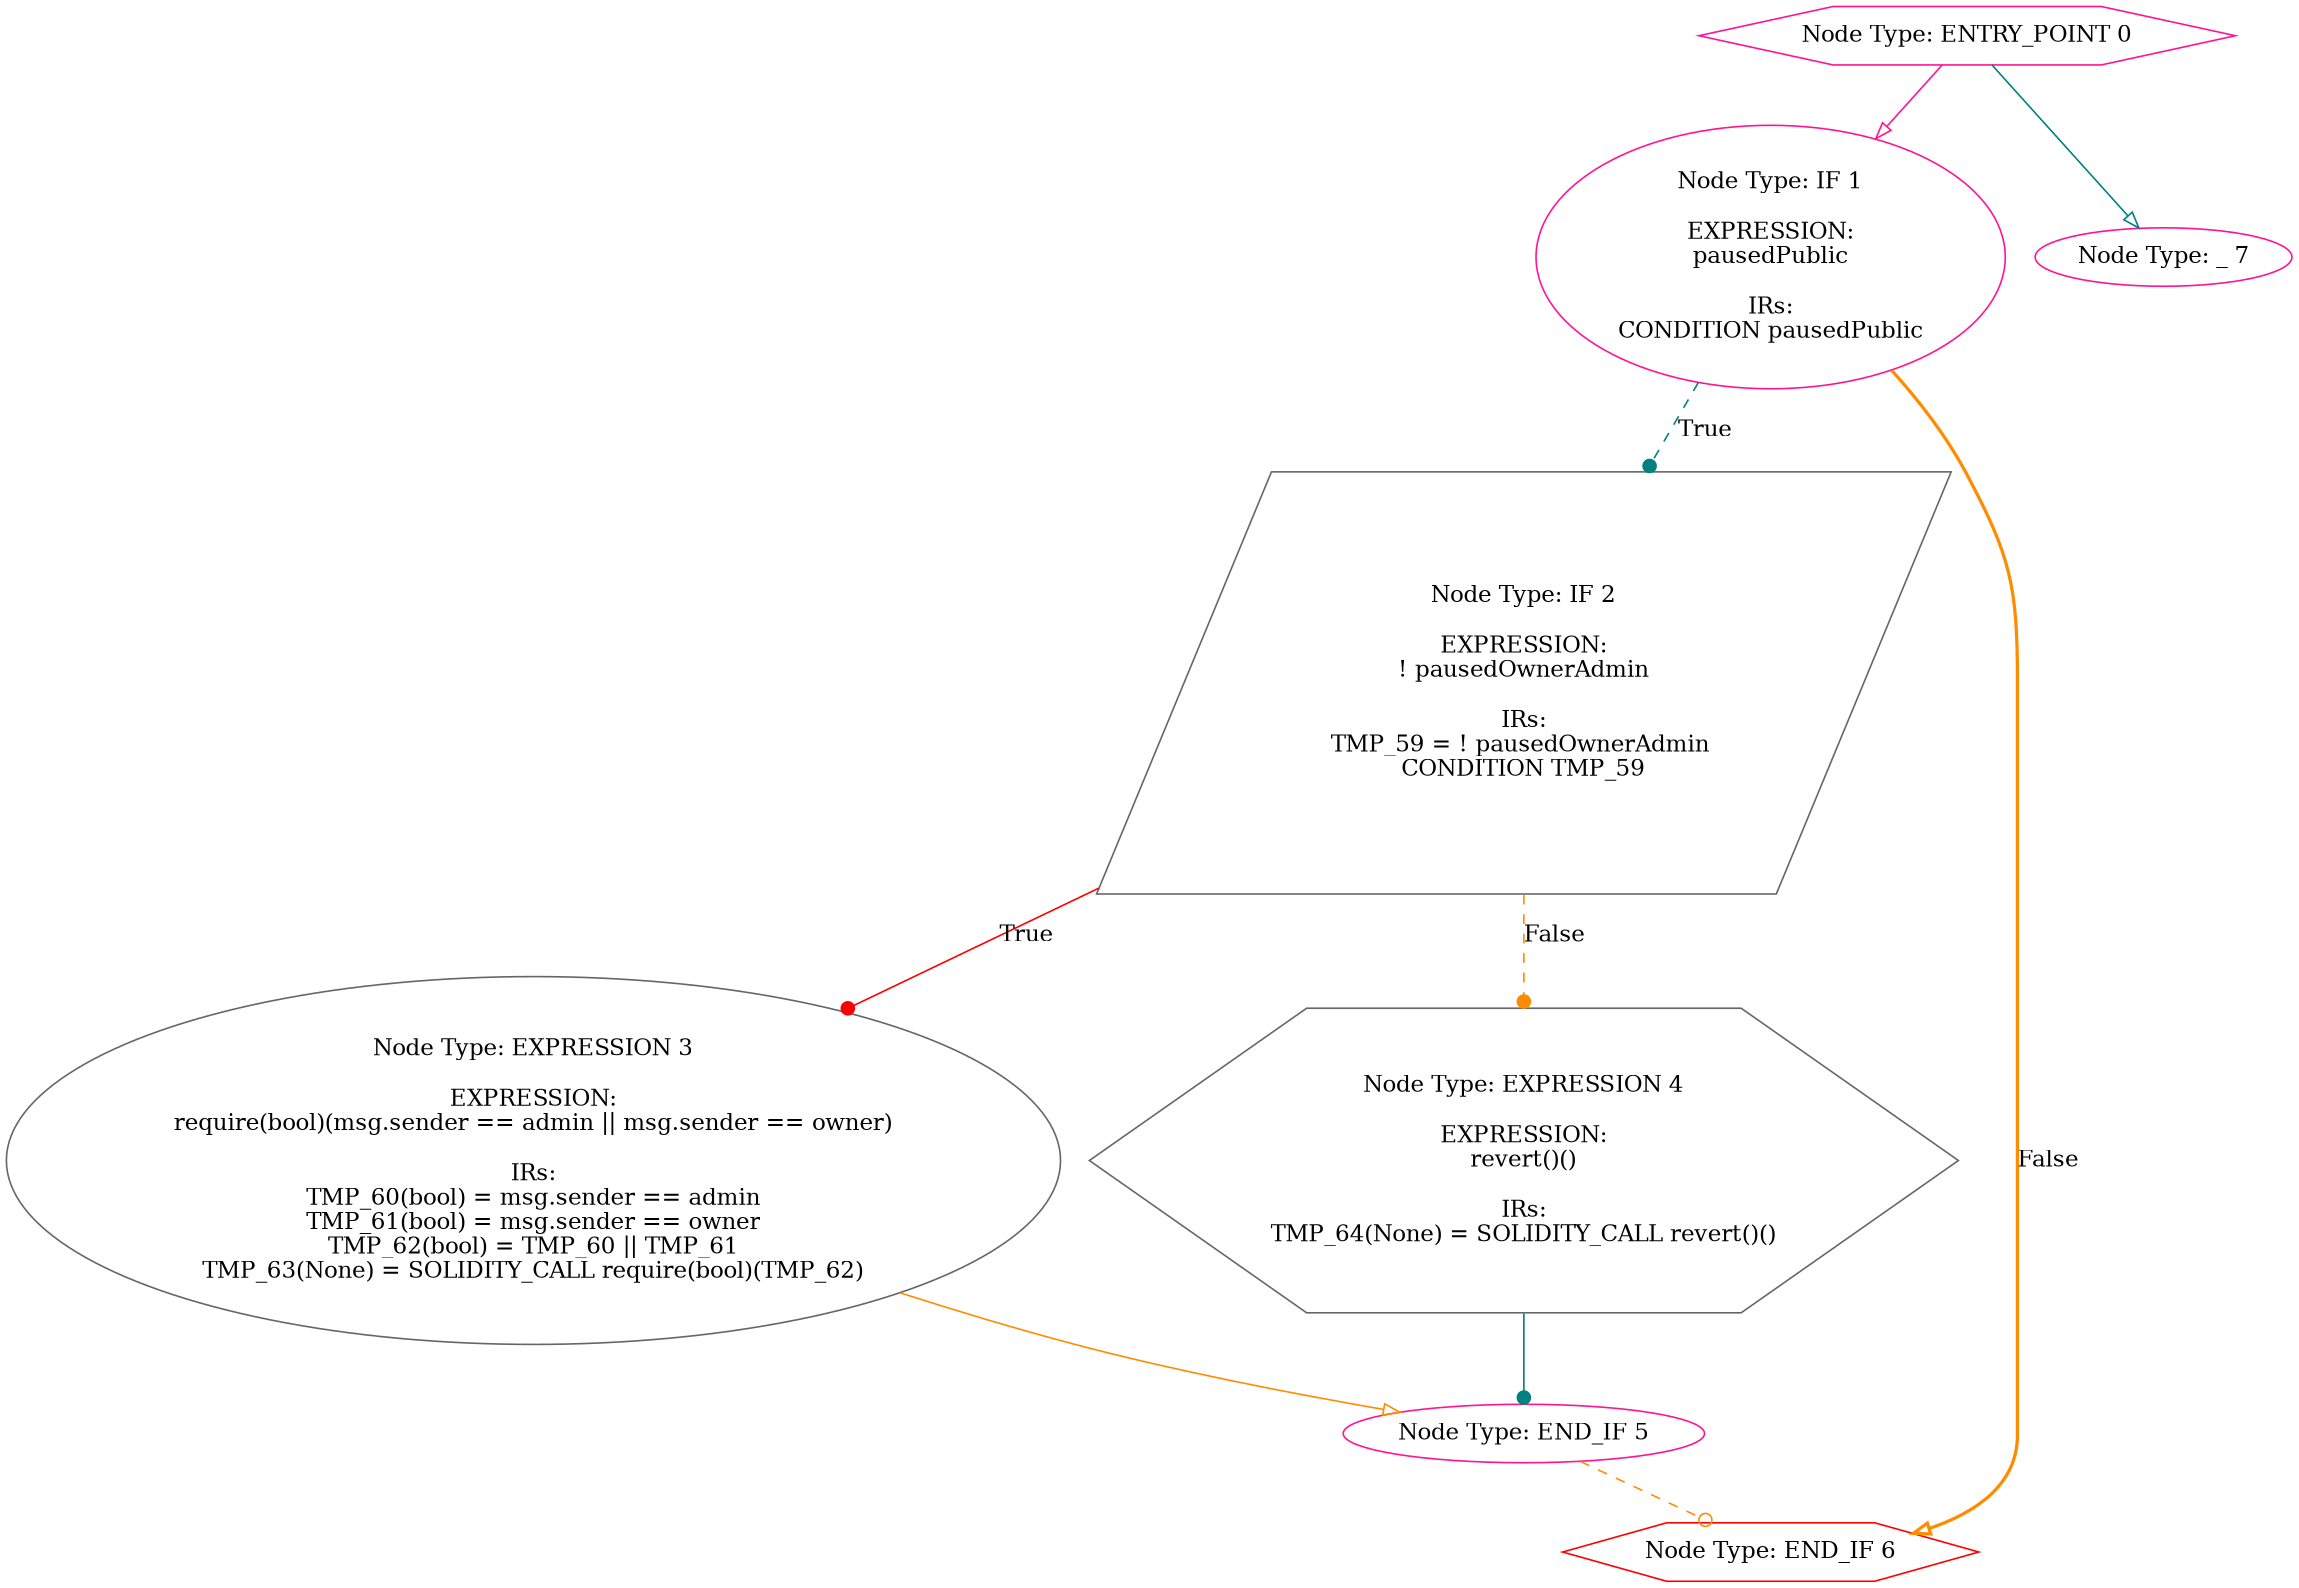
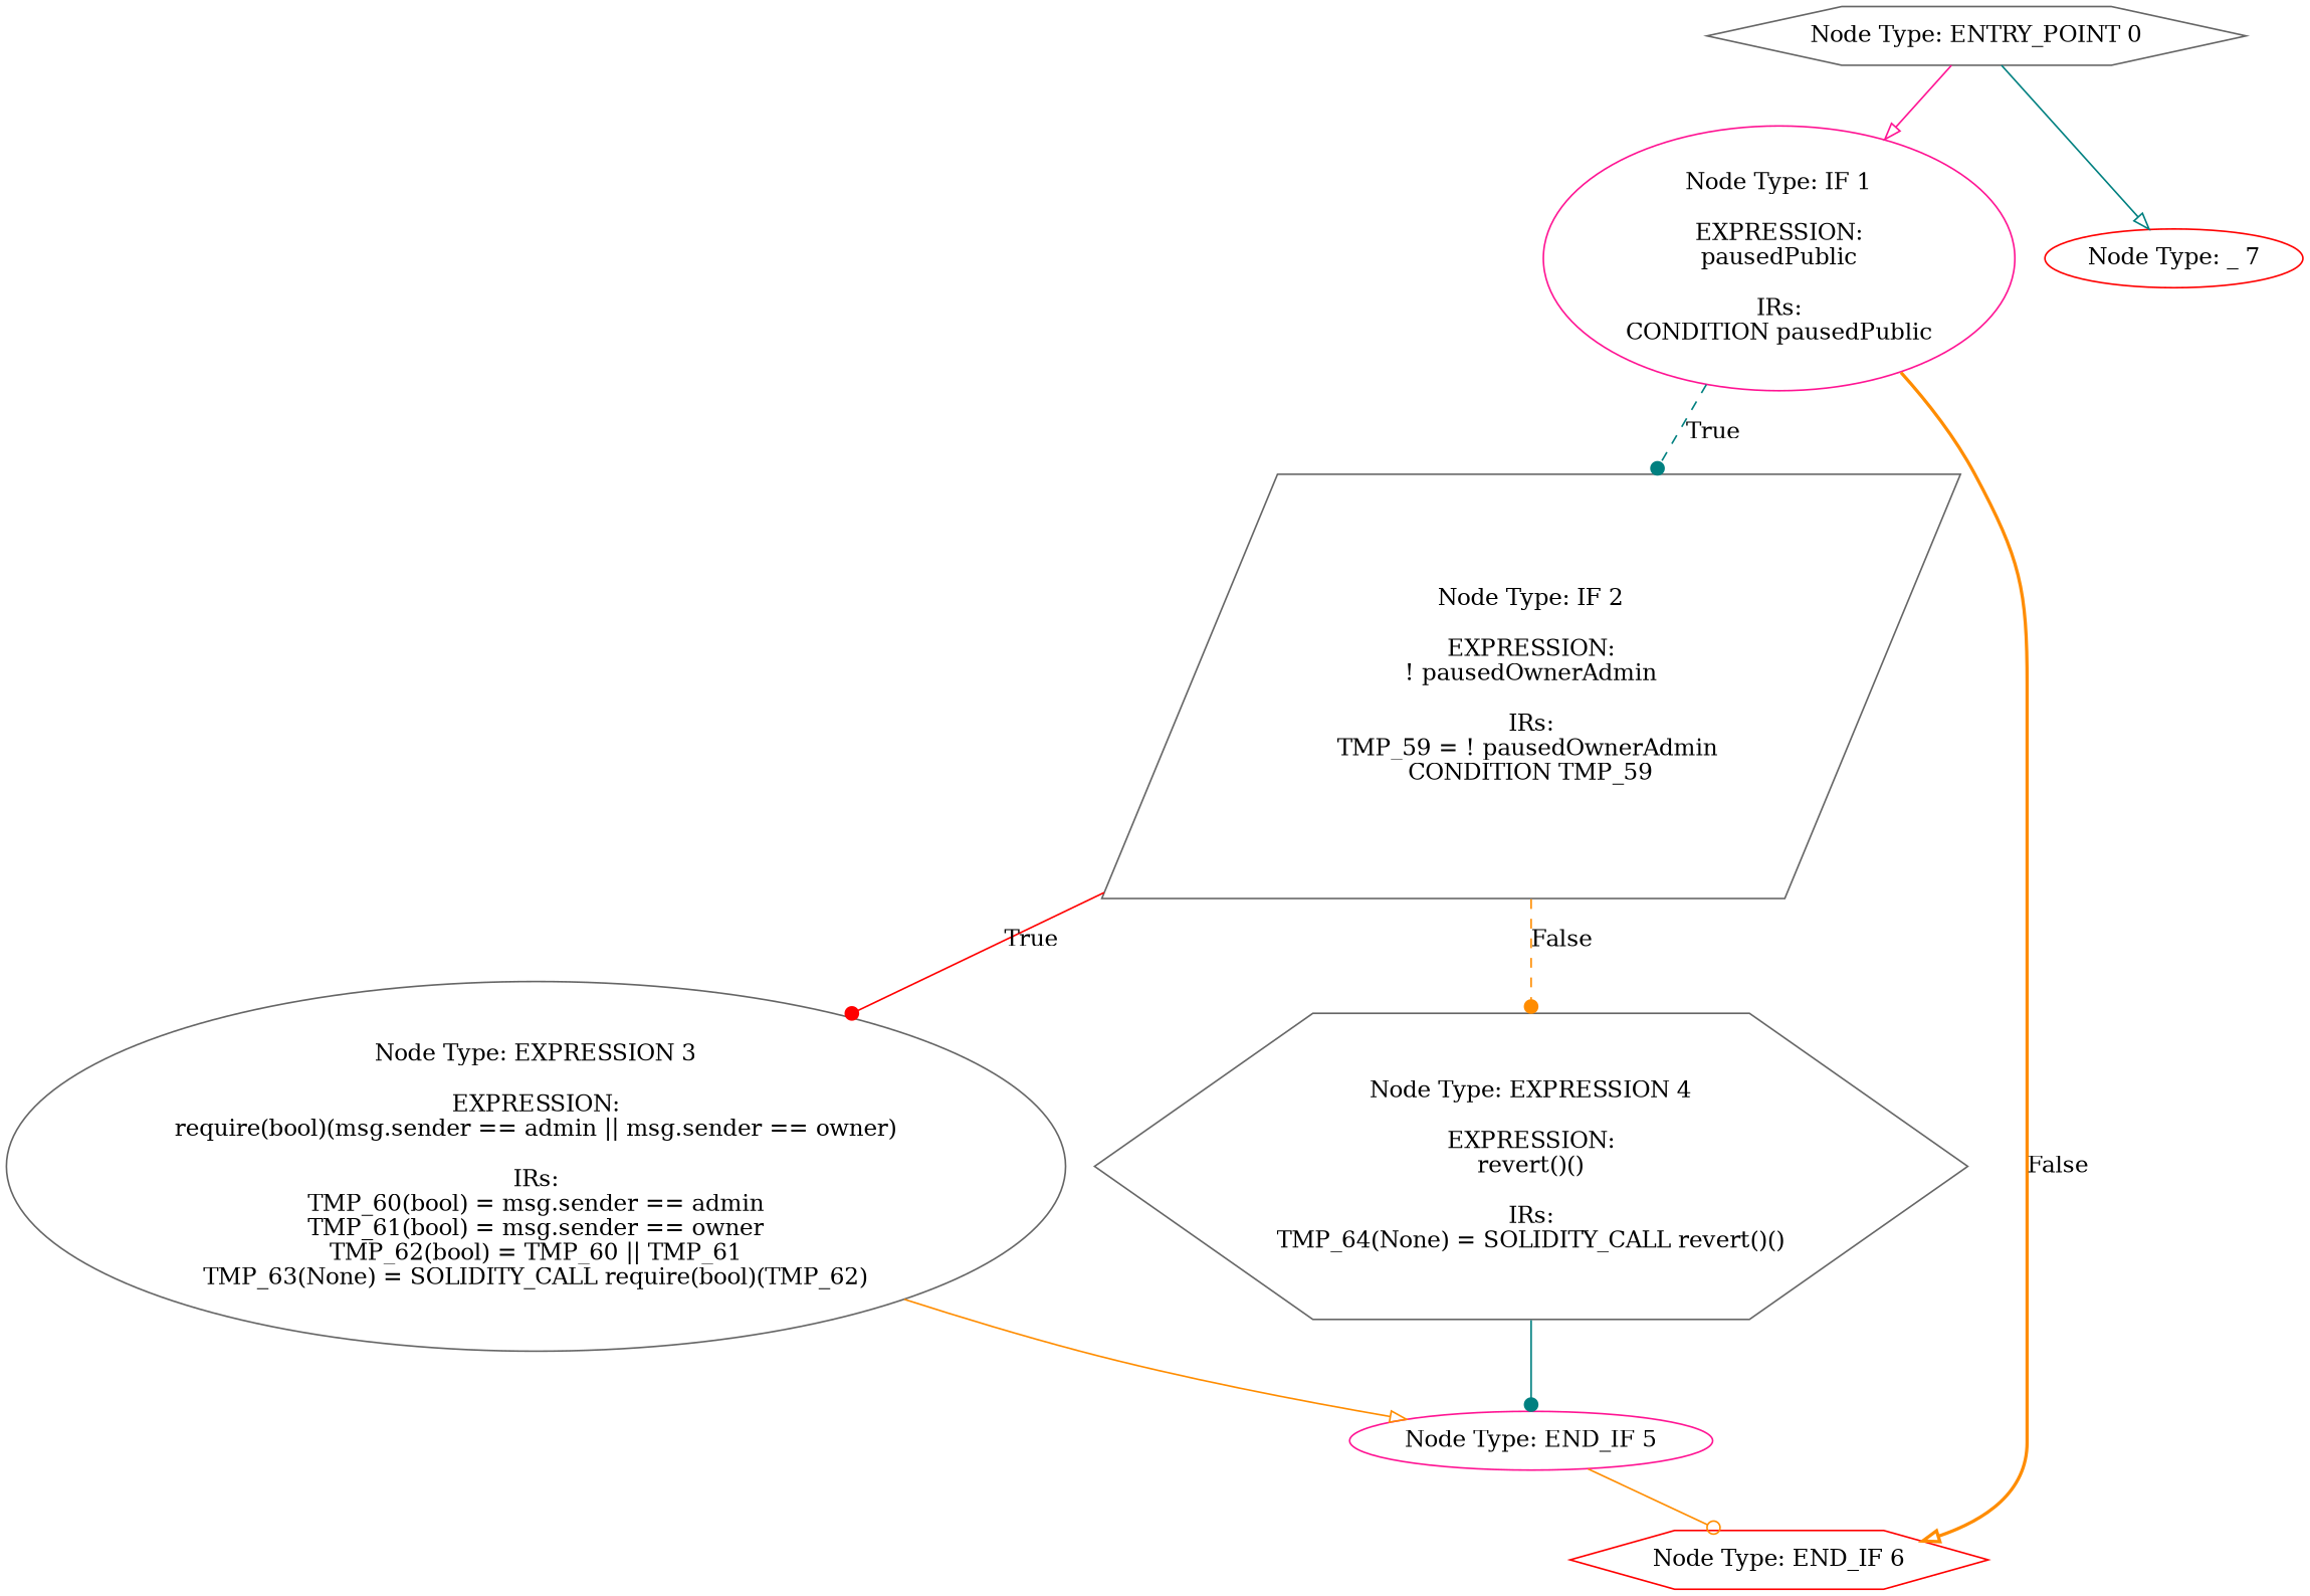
  digraph {
    node [color=deeppink shape=ellipse]
    edge [arrowhead=onormal color=darkorange style=solid]
-   n1 [label="Node Type: ENTRY_POINT 0\n" shape=hexagon]
+   n1 [color=gray40 label="Node Type: ENTRY_POINT 0\n" shape=hexagon]
    n2 [label="Node Type: IF 1\n\nEXPRESSION:\npausedPublic\n\nIRs:\nCONDITION pausedPublic"]
-   n3 [label="Node Type: _ 7\n"]
+   n3 [color=red label="Node Type: _ 7\n"]
    n4 [color=gray40 label="Node Type: IF 2\n\nEXPRESSION:\n! pausedOwnerAdmin\n\nIRs:\nTMP_59 = ! pausedOwnerAdmin \nCONDITION TMP_59" shape=parallelogram]
    n5 [color=red label="Node Type: END_IF 6\n" shape=hexagon]
    n6 [color=gray40 label="Node Type: EXPRESSION 3\n\nEXPRESSION:\nrequire(bool)(msg.sender == admin || msg.sender == owner)\n\nIRs:\nTMP_60(bool) = msg.sender == admin\nTMP_61(bool) = msg.sender == owner\nTMP_62(bool) = TMP_60 || TMP_61\nTMP_63(None) = SOLIDITY_CALL require(bool)(TMP_62)"]
    n7 [color=gray40 label="Node Type: EXPRESSION 4\n\nEXPRESSION:\nrevert()()\n\nIRs:\nTMP_64(None) = SOLIDITY_CALL revert()()" shape=hexagon]
    n8 [label="Node Type: END_IF 5\n"]
    n1 -> n2 [color=deeppink]
    n1 -> n3 [color=teal]
    n2 -> n4 [arrowhead=dot color=teal label=True style=dashed]
    n2 -> n5 [label=False style=bold]
    n4 -> n6 [arrowhead=dot color=red label=True]
    n4 -> n7 [arrowhead=dot label=False style=dashed]
    n6 -> n8
    n7 -> n8 [arrowhead=dot color=teal]
-   n8 -> n5 [arrowhead=odot style=dashed]
+   n8 -> n5 [arrowhead=odot]
  }
